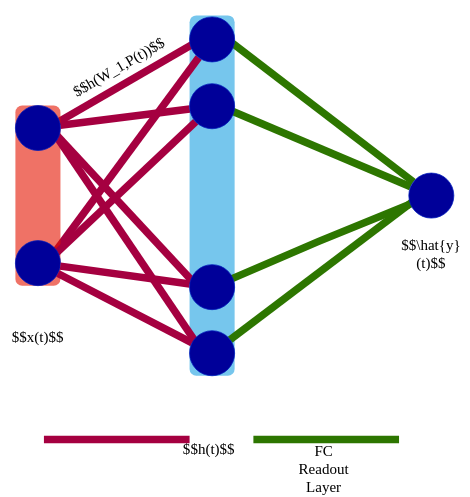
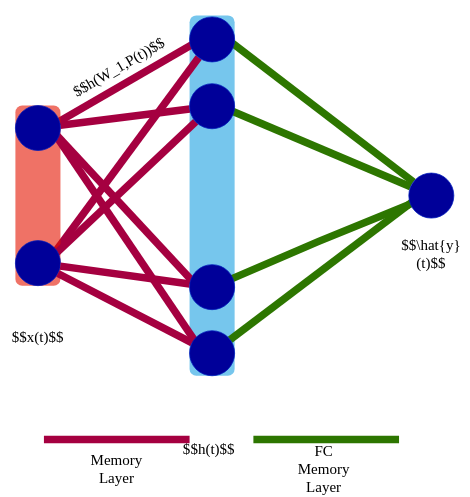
  <mxCell id="0" />
  <mxCell id="1" parent="0" />
  <mxCell id="2" value="" style="rounded=1;whiteSpace=wrap;html=1;fillColor=#1ba1e2;strokeColor=none;fontColor=#ffffff;shadow=0;fillStyle=auto;glass=0;dashed=1;dashPattern=12 12;opacity=60;" parent="1" vertex="1"><mxGeometry x="252" y="20" width="60" height="480" as="geometry" /></mxCell>
  <mxCell id="3" value="" style="endArrow=none;rounded=0;strokeWidth=10;fontColor=#FF3333;fillColor=#d80073;strokeColor=#A50040;exitX=0.75;exitY=0.432;exitDx=0;exitDy=0;exitPerimeter=0;" parent="1" source="9" target="21" edge="1"><mxGeometry width="50" height="50" relative="1" as="geometry"><mxPoint x="56.5" y="355" as="sourcePoint" /><mxPoint x="258.5" y="238" as="targetPoint" /><Array as="points" /></mxGeometry></mxCell>
  <mxCell id="4" value="" style="endArrow=none;rounded=0;strokeWidth=10;fontColor=#FF3333;fillColor=#d80073;strokeColor=#A50040;" parent="1" source="14" target="20" edge="1"><mxGeometry width="50" height="50" relative="1" as="geometry"><mxPoint x="66" y="182" as="sourcePoint" /><mxPoint x="268" y="65" as="targetPoint" /><Array as="points" /></mxGeometry></mxCell>
  <mxCell id="5" value="" style="endArrow=none;rounded=0;strokeWidth=10;entryX=0.25;entryY=0.5;entryDx=0;entryDy=0;entryPerimeter=0;fontColor=#FF3333;fillColor=#d80073;strokeColor=#A50040;" parent="1" target="21" edge="1"><mxGeometry width="50" height="50" relative="1" as="geometry"><mxPoint x="65" y="169" as="sourcePoint" /><mxPoint x="242" y="57" as="targetPoint" /><Array as="points" /></mxGeometry></mxCell>
  <mxCell id="6" value="" style="rounded=1;whiteSpace=wrap;html=1;fillColor=#e51400;fontColor=#ffffff;strokeColor=none;opacity=60;" parent="1" vertex="1"><mxGeometry x="20" y="140" width="60" height="240" as="geometry" /></mxCell>
  <mxCell id="7" value="$$h(W_1,P(t))$$" style="text;html=1;strokeColor=none;fillColor=none;align=center;verticalAlign=middle;whiteSpace=wrap;rounded=0;rotation=-30;fontFamily=Comic Sans MS;fontSize=20;" parent="1" vertex="1"><mxGeometry x="94" y="51" width="127" height="74" as="geometry" /></mxCell>
  <mxCell id="8" value="" style="endArrow=none;rounded=0;strokeWidth=10;fontColor=#FF3333;fillColor=#d80073;strokeColor=#A50040;" parent="1" target="20" edge="1"><mxGeometry width="50" height="50" relative="1" as="geometry"><mxPoint x="70" y="341" as="sourcePoint" /><mxPoint x="270" y="77" as="targetPoint" /><Array as="points" /></mxGeometry></mxCell>
  <mxCell id="9" value="" style="ellipse;whiteSpace=wrap;html=1;aspect=fixed;strokeColor=#001DBC;fillColor=#000099;fontColor=#ffffff;" parent="1" vertex="1"><mxGeometry x="20" y="320" width="60" height="60" as="geometry" /></mxCell>
  <mxCell id="10" value="" style="endArrow=none;rounded=0;strokeWidth=10;fontColor=#FF3333;fillColor=#d80073;strokeColor=#A50040;" parent="1" source="9" target="23" edge="1"><mxGeometry width="50" height="50" relative="1" as="geometry"><mxPoint x="59" y="526" as="sourcePoint" /><mxPoint x="249" y="347" as="targetPoint" /><Array as="points" /></mxGeometry></mxCell>
  <mxCell id="11" value="" style="endArrow=none;rounded=0;strokeWidth=10;fontColor=#FF3333;fillColor=#d80073;strokeColor=#A50040;" parent="1" source="9" target="22" edge="1"><mxGeometry width="50" height="50" relative="1" as="geometry"><mxPoint x="67" y="370" as="sourcePoint" /><mxPoint x="239" y="394" as="targetPoint" /><Array as="points" /></mxGeometry></mxCell>
  <mxCell id="12" value="" style="endArrow=none;rounded=0;strokeWidth=10;fontColor=#FF3333;fillColor=#d80073;strokeColor=#A50040;" parent="1" edge="1"><mxGeometry width="50" height="50" relative="1" as="geometry"><mxPoint x="69" y="173" as="sourcePoint" /><mxPoint x="266" y="385" as="targetPoint" /><Array as="points" /></mxGeometry></mxCell>
  <mxCell id="13" value="" style="endArrow=none;rounded=0;strokeWidth=10;fontColor=#FF3333;fillColor=#d80073;strokeColor=#A50040;exitX=0.9;exitY=0.667;exitDx=0;exitDy=0;exitPerimeter=0;" parent="1" source="14" edge="1"><mxGeometry width="50" height="50" relative="1" as="geometry"><mxPoint x="69" y="252" as="sourcePoint" /><mxPoint x="266" y="464" as="targetPoint" /><Array as="points" /></mxGeometry></mxCell>
  <mxCell id="14" value="" style="ellipse;whiteSpace=wrap;html=1;aspect=fixed;strokeColor=#001DBC;fillColor=#000099;fontColor=#ffffff;" parent="1" vertex="1"><mxGeometry x="20" y="140" width="60" height="60" as="geometry" /></mxCell>
  <mxCell id="15" value="" style="endArrow=none;rounded=0;strokeWidth=10;fontColor=#FF3333;fillColor=#60a917;strokeColor=#2D7600;entryX=0.867;entryY=0.517;entryDx=0;entryDy=0;entryPerimeter=0;" parent="1" source="19" target="21" edge="1"><mxGeometry width="50" height="50" relative="1" as="geometry"><mxPoint x="422" y="334" as="sourcePoint" /><mxPoint x="612" y="155" as="targetPoint" /><Array as="points" /></mxGeometry></mxCell>
  <mxCell id="16" value="" style="endArrow=none;rounded=0;strokeWidth=10;fontColor=#FF3333;fillColor=#60a917;strokeColor=#2D7600;entryX=0.867;entryY=0.517;entryDx=0;entryDy=0;entryPerimeter=0;" parent="1" source="19" edge="1"><mxGeometry width="50" height="50" relative="1" as="geometry"><mxPoint x="590" y="331" as="sourcePoint" /><mxPoint x="291" y="140" as="targetPoint" /><Array as="points" /></mxGeometry></mxCell>
  <mxCell id="17" value="" style="endArrow=none;rounded=0;strokeWidth=10;fontColor=#FF3333;fillColor=#60a917;strokeColor=#2D7600;entryX=0.867;entryY=0.517;entryDx=0;entryDy=0;entryPerimeter=0;" parent="1" source="19" edge="1"><mxGeometry width="50" height="50" relative="1" as="geometry"><mxPoint x="596" y="490" as="sourcePoint" /><mxPoint x="287" y="380" as="targetPoint" /><Array as="points"><mxPoint x="424" y="321" /></Array></mxGeometry></mxCell>
  <mxCell id="18" value="" style="endArrow=none;rounded=0;strokeWidth=10;fontColor=#FF3333;fillColor=#60a917;strokeColor=#2D7600;exitX=0.067;exitY=0.65;exitDx=0;exitDy=0;exitPerimeter=0;" parent="1" source="19" target="22" edge="1"><mxGeometry width="50" height="50" relative="1" as="geometry"><mxPoint x="643" y="542" as="sourcePoint" /><mxPoint x="334" y="432" as="targetPoint" /><Array as="points" /></mxGeometry></mxCell>
  <mxCell id="19" value="" style="ellipse;whiteSpace=wrap;html=1;aspect=fixed;strokeColor=#001DBC;fillColor=#000099;fontColor=#ffffff;" parent="1" vertex="1"><mxGeometry x="544" y="230" width="60" height="60" as="geometry" /></mxCell>
  <mxCell id="20" value="" style="ellipse;whiteSpace=wrap;html=1;aspect=fixed;strokeColor=#001DBC;fillColor=#000099;fontColor=#ffffff;" parent="1" vertex="1"><mxGeometry x="252" y="111" width="60" height="60" as="geometry" /></mxCell>
  <mxCell id="21" value="" style="ellipse;whiteSpace=wrap;html=1;aspect=fixed;strokeColor=#001DBC;fillColor=#000099;fontColor=#ffffff;" parent="1" vertex="1"><mxGeometry x="252" y="22" width="60" height="60" as="geometry" /></mxCell>
  <mxCell id="22" value="" style="ellipse;whiteSpace=wrap;html=1;aspect=fixed;strokeColor=#001DBC;fillColor=#000099;fontColor=#ffffff;" parent="1" vertex="1"><mxGeometry x="252" y="440" width="60" height="60" as="geometry" /></mxCell>
  <mxCell id="23" value="" style="ellipse;whiteSpace=wrap;html=1;aspect=fixed;strokeColor=#001DBC;fillColor=#000099;fontColor=#ffffff;" parent="1" vertex="1"><mxGeometry x="252" y="352" width="60" height="60" as="geometry" /></mxCell>
  <mxCell id="24" value="$$x(t)$$" style="text;html=1;strokeColor=none;fillColor=none;align=center;verticalAlign=middle;whiteSpace=wrap;rounded=0;fontSize=20;fontFamily=Comic Sans MS;" parent="1" vertex="1"><mxGeometry x="20" y="432" width="60" height="30" as="geometry" /></mxCell>
  <mxCell id="25" value="$$h(t)$$" style="text;html=1;strokeColor=none;fillColor=none;align=center;verticalAlign=middle;whiteSpace=wrap;rounded=0;fontSize=20;fontFamily=Comic Sans MS;" parent="1" vertex="1"><mxGeometry x="248" y="582" width="60" height="30" as="geometry" /></mxCell>
  <mxCell id="26" value="$$\hat{y}(t)$$" style="text;html=1;strokeColor=none;fillColor=none;align=center;verticalAlign=middle;whiteSpace=wrap;rounded=0;fontSize=20;fontFamily=Comic Sans MS;" parent="1" vertex="1"><mxGeometry x="544" y="322" width="60" height="30" as="geometry" /></mxCell>
- <mxCell id="28" value="FC &lt;br&gt;Readout Layer" style="text;html=1;strokeColor=none;fillColor=none;align=center;verticalAlign=middle;whiteSpace=wrap;rounded=0;fontFamily=Comic Sans MS;fontSize=20;" parent="1" vertex="1"><mxGeometry x="401" y="609" width="60" height="30" as="geometry" /></mxCell>
+ <mxCell id="27" value="Memory Layer" style="text;html=1;strokeColor=none;fillColor=none;align=center;verticalAlign=middle;whiteSpace=wrap;rounded=0;fontSize=20;fontFamily=Comic Sans MS;" parent="1" vertex="1"><mxGeometry x="125" y="609" width="60" height="30" as="geometry" /></mxCell>
+ <mxCell id="28" value="FC &lt;br&gt;Memory Layer" style="text;html=1;strokeColor=none;fillColor=none;align=center;verticalAlign=middle;whiteSpace=wrap;rounded=0;fontFamily=Comic Sans MS;fontSize=20;" parent="1" vertex="1"><mxGeometry x="401" y="609" width="60" height="30" as="geometry" /></mxCell>
  <mxCell id="29" value="" style="endArrow=none;rounded=0;strokeWidth=10;fontColor=#FF3333;fillColor=#d80073;strokeColor=#A50040;" parent="1" edge="1"><mxGeometry width="50" height="50" relative="1" as="geometry"><mxPoint x="58" y="585" as="sourcePoint" /><mxPoint x="252" y="585" as="targetPoint" /><Array as="points" /></mxGeometry></mxCell>
  <mxCell id="30" value="" style="endArrow=none;rounded=0;strokeWidth=10;fontColor=#FF3333;fillColor=#60a917;strokeColor=#2D7600;" parent="1" edge="1"><mxGeometry width="50" height="50" relative="1" as="geometry"><mxPoint x="337" y="585" as="sourcePoint" /><mxPoint x="531" y="585" as="targetPoint" /><Array as="points" /></mxGeometry></mxCell>
